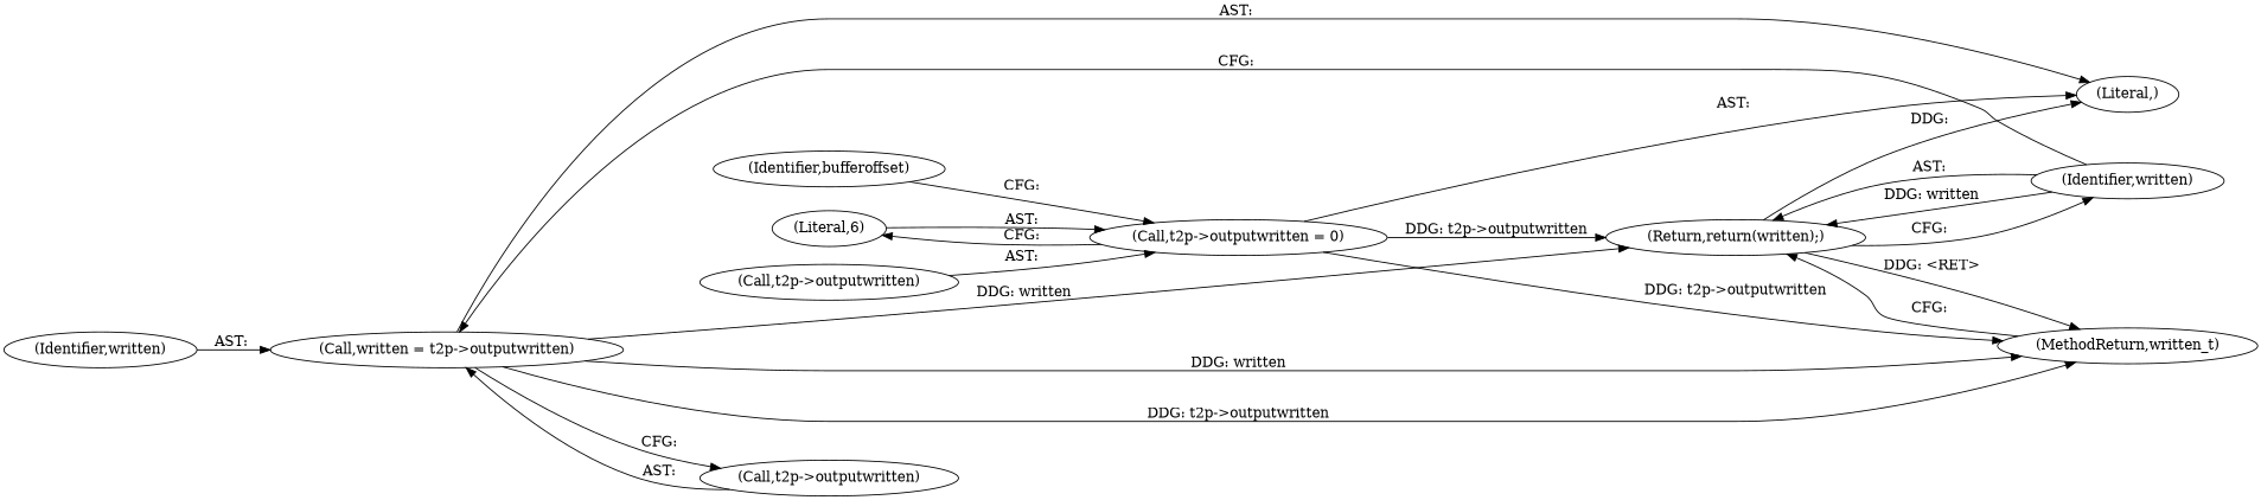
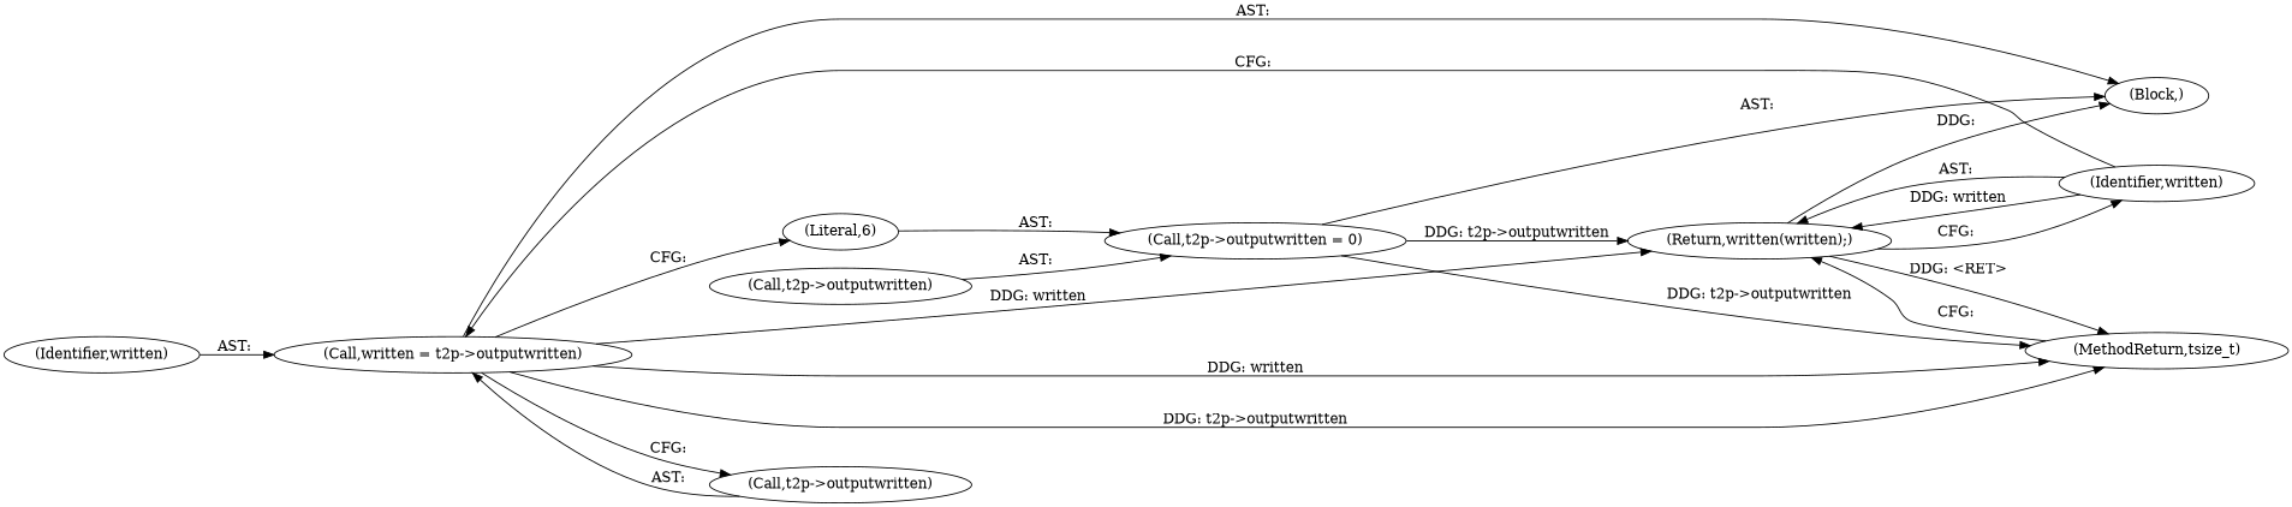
  digraph {
    rankdir=LR
    n1 [label="(Call,written = t2p->outputwritten)"]
-   n2 [label="(Return,return(written);)"]
-   n3 [label="(Literal,)"]
-   n4 [label="(MethodReturn,written_t)"]
+   n2 [label="(Return,written(written);)"]
+   n3 [label="(Block,)"]
+   n4 [label="(MethodReturn,tsize_t)"]
    n5 [label="(Call,t2p->outputwritten)"]
    n6 [label="(Identifier,written)"]
    n7 [label="(Call,t2p->outputwritten = 0)"]
    n8 [label="(Literal,6)"]
    n9 [label="(Identifier,written)"]
    n10 [label="(Call,t2p->outputwritten)"]
-   n11 [label="(Identifier,bufferoffset)"]
    n1 -> n2 [label="DDG: written"]
    n1 -> n3 [label="AST: "]
    n1 -> n4 [label="DDG: t2p->outputwritten"]
    n1 -> n4 [label="DDG: written"]
    n1 -> n5 [label="CFG: "]
    n2 -> n3 [label="DDG: "]
    n2 -> n4 [label="DDG: <RET>"]
    n2 -> n6 [label="CFG: "]
    n4 -> n2 [label="CFG: "]
    n5 -> n1 [label="AST: "]
    n6 -> n1 [label="CFG: "]
    n6 -> n2 [label="AST: "]
    n6 -> n2 [label="DDG: written"]
    n7 -> n2 [label="DDG: t2p->outputwritten"]
    n7 -> n3 [label="AST: "]
    n7 -> n4 [label="DDG: t2p->outputwritten"]
-   n7 -> n8 [label="CFG: "]
+   n1 -> n8 [label="CFG: "]
    n8 -> n7 [label="AST: "]
    n9 -> n1 [label="AST: "]
    n10 -> n7 [label="AST: "]
-   n11 -> n7 [label="CFG: "]
  }
